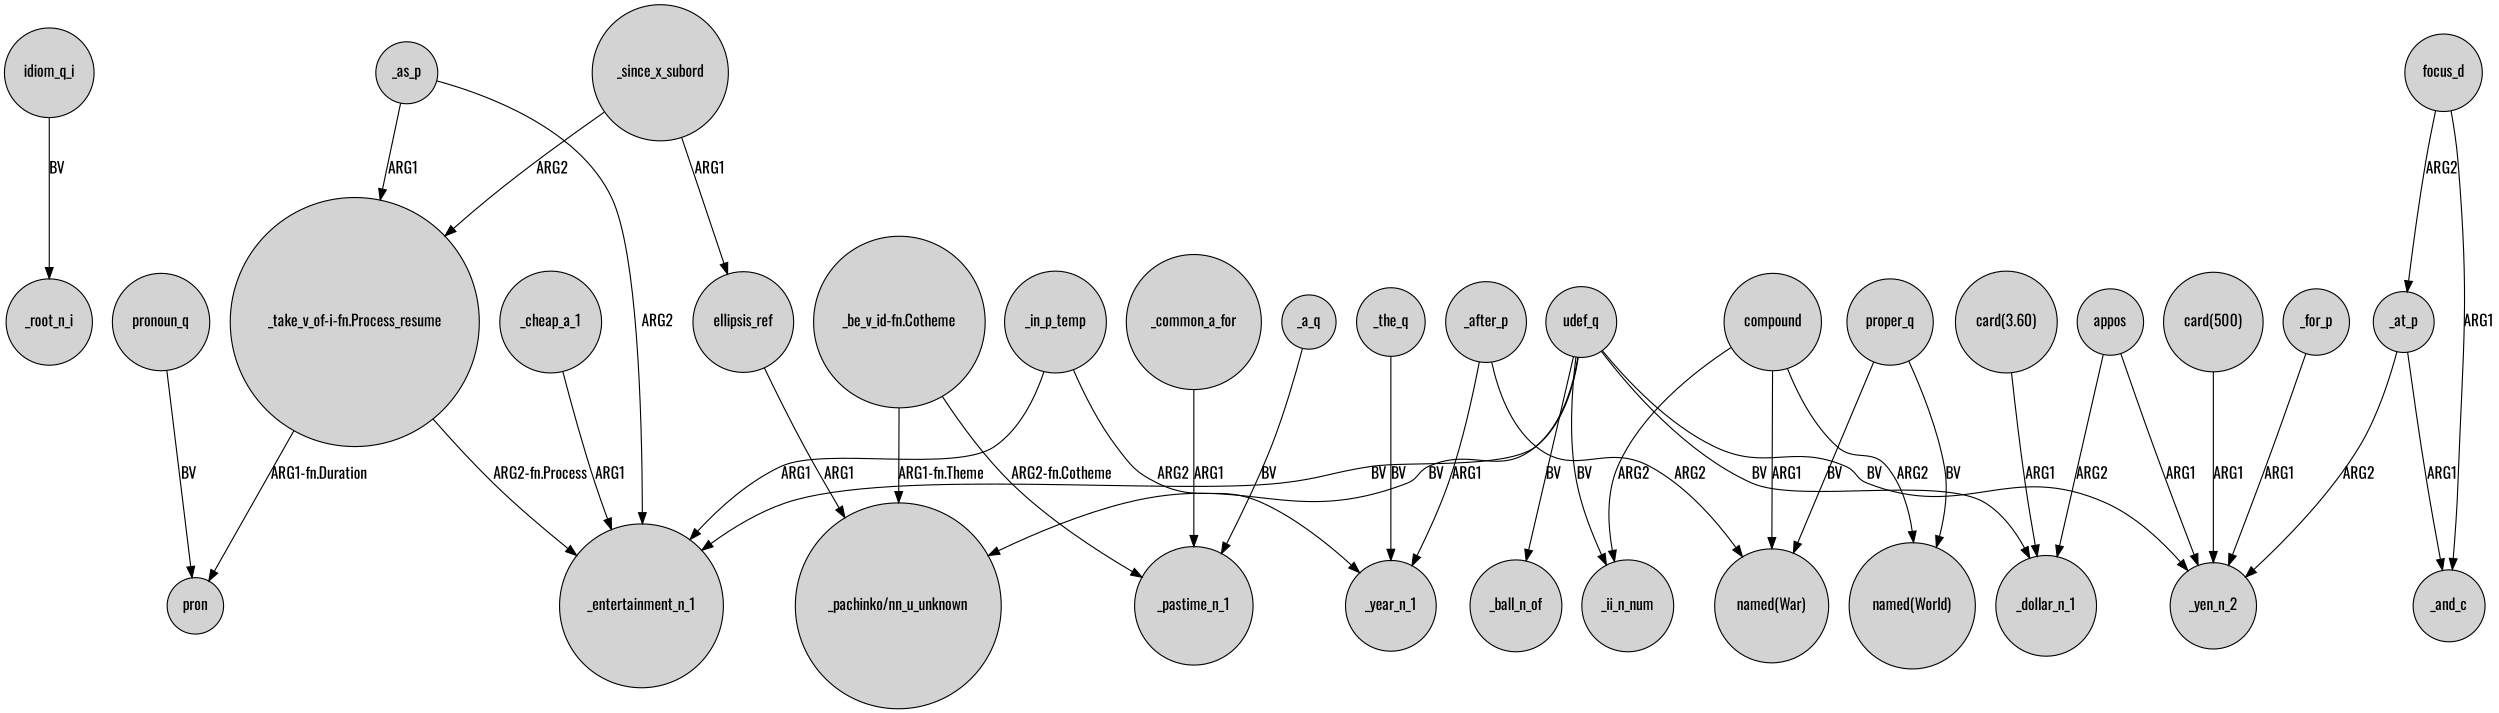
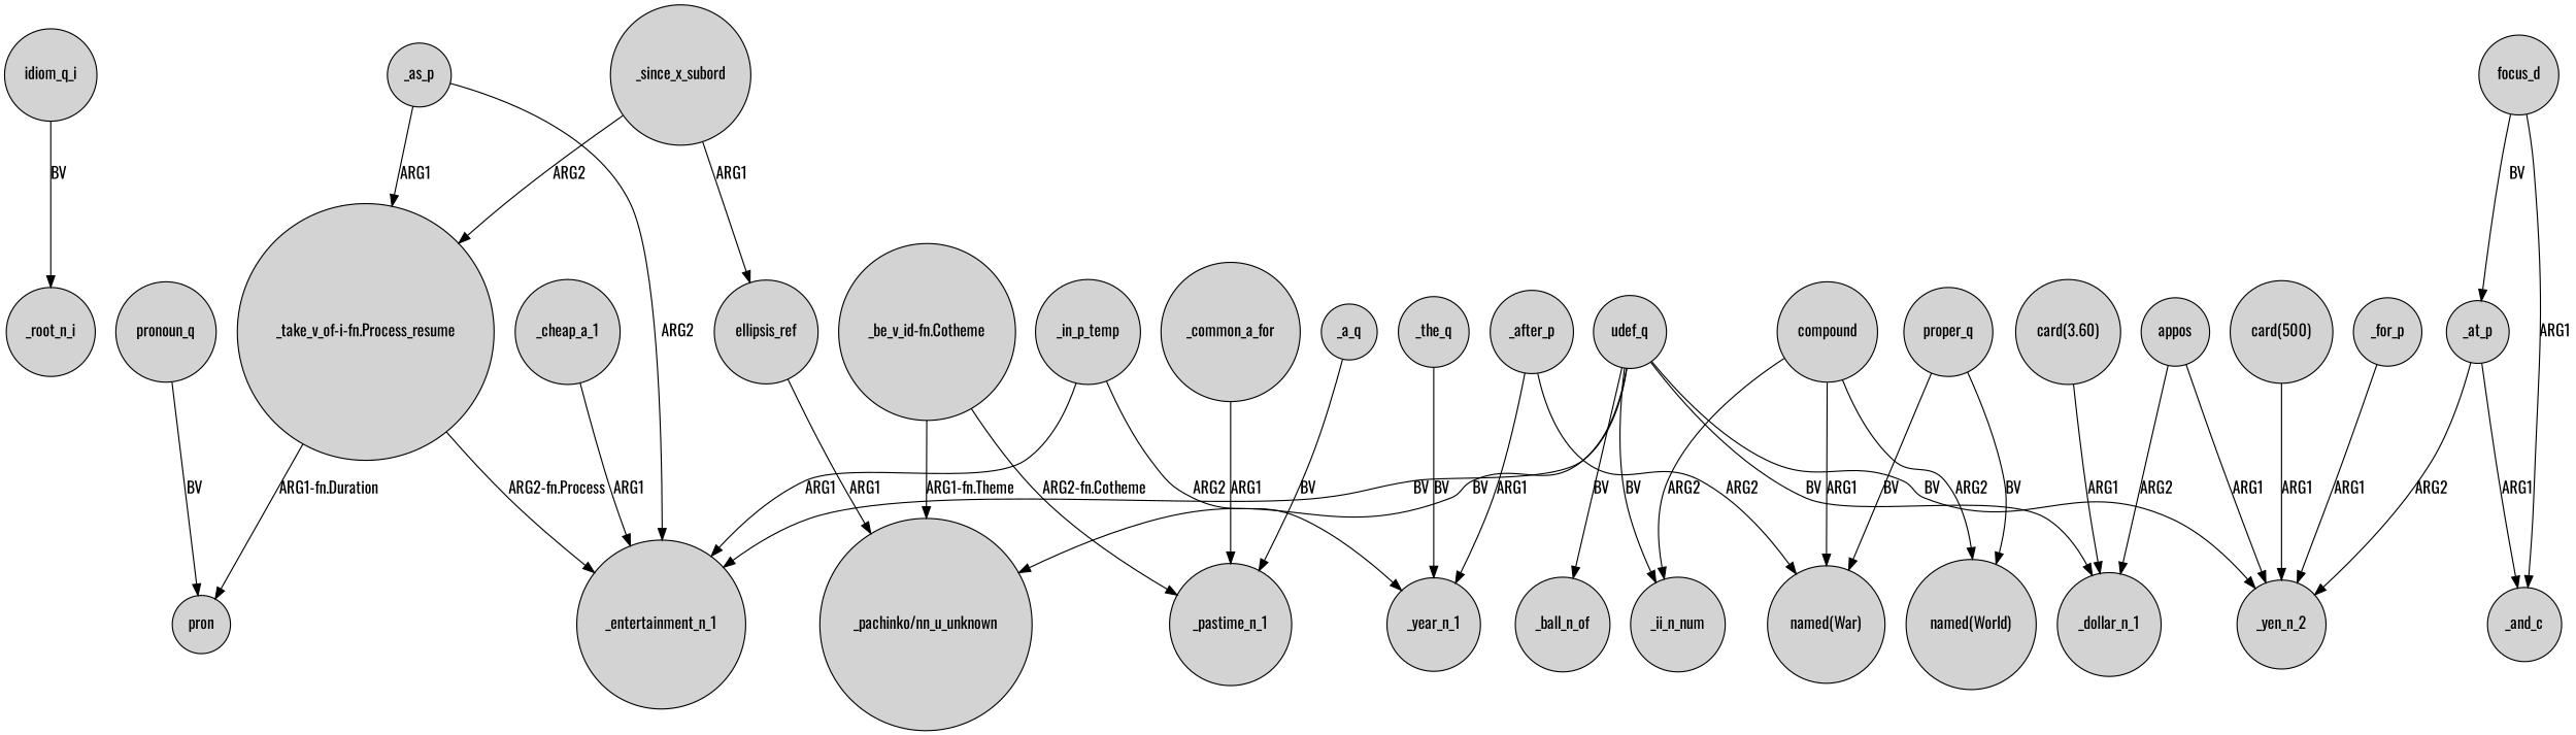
  digraph {
    fontname=Oswald
    node [fontname=Oswald shape=circle style=filled]
    edge [fontname=Oswald]
    idiom_q_i
    _root_n_i
    compound
    _ii_n_num
    "named(War)"
    "named(World)"
    "_take_v_of-i-fn.Process_resume"
    pron
    _entertainment_n_1
    appos
    _yen_n_2
    _dollar_n_1
    _since_x_subord
    ellipsis_ref
    "_pachinko/nn_u_unknown"
    _common_a_for
    _pastime_n_1
    udef_q
    _ball_n_of
    "card(500)"
    _for_p
    "_be_v_id-fn.Cotheme"
    focus_d
    _at_p
    _and_c
    _after_p
    _year_n_1
    pronoun_q
    _in_p_temp
    _cheap_a_1
    _the_q
    _a_q
    proper_q
    _as_p
    "card(3.60)"
    idiom_q_i -> _root_n_i [label=BV]
    compound -> _ii_n_num [label=ARG2]
    compound -> "named(War)" [label=ARG1]
    compound -> "named(World)" [label=ARG2]
    "_take_v_of-i-fn.Process_resume" -> pron [label="ARG1-fn.Duration"]
    "_take_v_of-i-fn.Process_resume" -> _entertainment_n_1 [label="ARG2-fn.Process"]
    appos -> _yen_n_2 [label=ARG1]
    appos -> _dollar_n_1 [label=ARG2]
    _since_x_subord -> "_take_v_of-i-fn.Process_resume" [label=ARG2]
    _since_x_subord -> ellipsis_ref [label=ARG1]
    ellipsis_ref -> "_pachinko/nn_u_unknown" [label=ARG1]
    _common_a_for -> _pastime_n_1 [label=ARG1]
    udef_q -> _ii_n_num [label=BV]
    udef_q -> _entertainment_n_1 [label=BV]
    udef_q -> _yen_n_2 [label=BV]
    udef_q -> _dollar_n_1 [label=BV]
    udef_q -> "_pachinko/nn_u_unknown" [label=BV]
    udef_q -> _ball_n_of [label=BV]
    "card(500)" -> _yen_n_2 [label=ARG1]
    _for_p -> _yen_n_2 [label=ARG1]
    "_be_v_id-fn.Cotheme" -> "_pachinko/nn_u_unknown" [label="ARG1-fn.Theme"]
    "_be_v_id-fn.Cotheme" -> _pastime_n_1 [label="ARG2-fn.Cotheme"]
-   focus_d -> _at_p [label=ARG2]
+   focus_d -> _at_p [label=BV]
    focus_d -> _and_c [label=ARG1]
    _at_p -> _yen_n_2 [label=ARG2]
    _at_p -> _and_c [label=ARG1]
    _after_p -> "named(War)" [label=ARG2]
    _after_p -> _year_n_1 [label=ARG1]
    pronoun_q -> pron [label=BV]
    _in_p_temp -> _entertainment_n_1 [label=ARG1]
    _in_p_temp -> _year_n_1 [label=ARG2]
    _cheap_a_1 -> _entertainment_n_1 [label=ARG1]
    _the_q -> _year_n_1 [label=BV]
    _a_q -> _pastime_n_1 [label=BV]
    proper_q -> "named(War)" [label=BV]
    proper_q -> "named(World)" [label=BV]
    _as_p -> "_take_v_of-i-fn.Process_resume" [label=ARG1]
    _as_p -> _entertainment_n_1 [label=ARG2]
    "card(3.60)" -> _dollar_n_1 [label=ARG1]
  }
